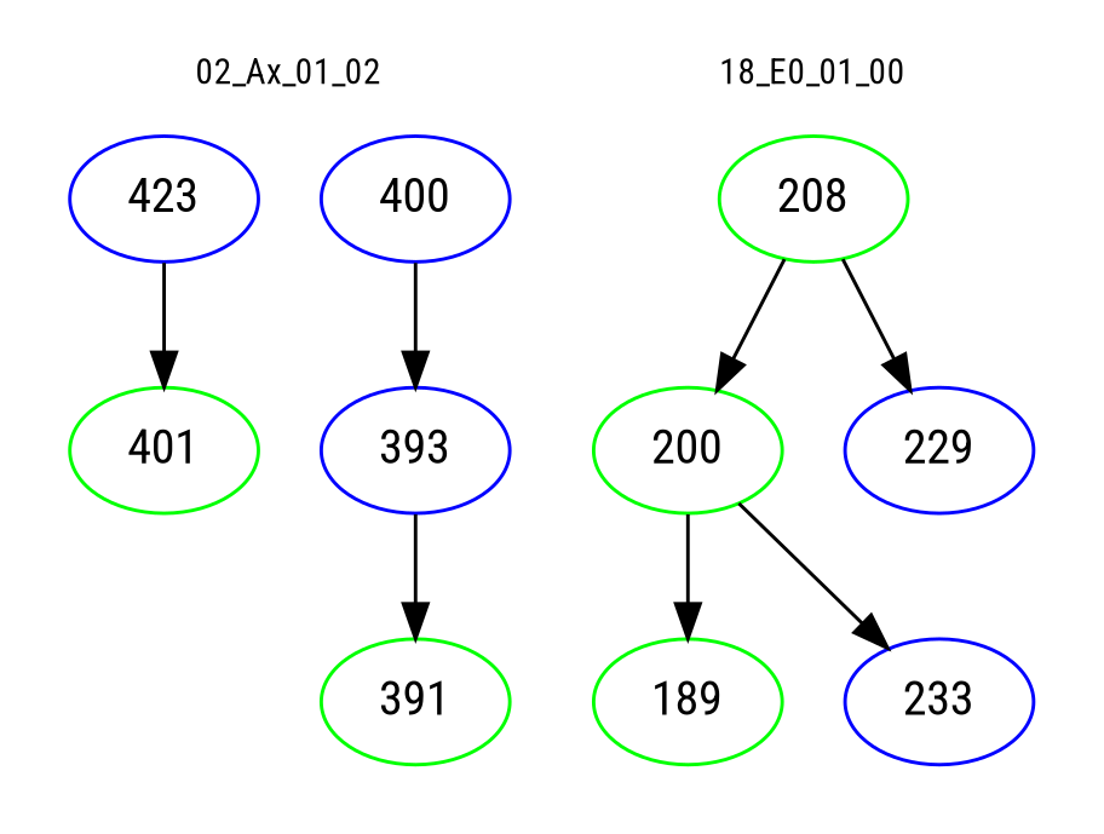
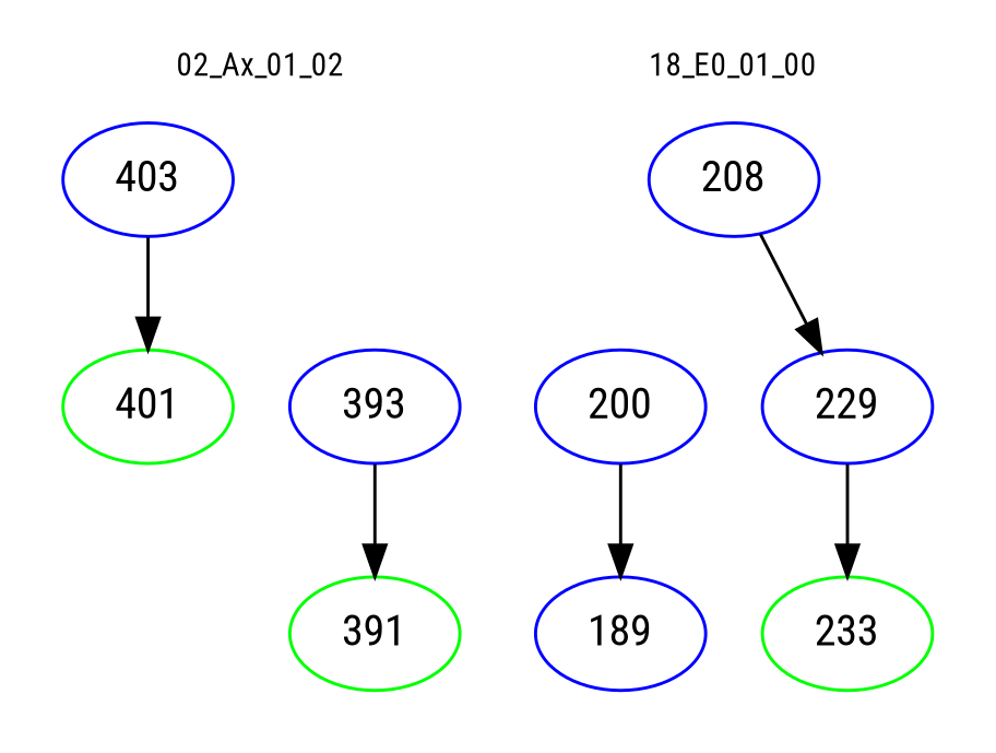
  digraph {
    fontname="Roboto Condensed"
    node [color=blue fontname="Roboto Condensed"]
    edge [color=black fontname="Roboto Condensed"]
-   n1 [label=400]
    n2 [label=393]
-   n3 [label=423]
+   n3 [label=403]
    n4 [color=green label=391]
    n5 [color=green label=401]
-   n6 [color=green label=208]
-   n7 [color=green label=200]
+   n6 [label=208]
+   n7 [label=200]
    n8 [label=229]
-   n9 [color=green label=189]
-   n10 [label=233]
+   n9 [label=189]
+   n10 [color=green label=233]
    subgraph cluster_1 {
      color=white
      fontsize=10
      label="02_Ax_01_02"
-     n1
      n2
      n3
      n4
      n5
    }
    subgraph cluster_2 {
      color=white
      fontsize=10
      label="18_E0_01_00"
      n6
      n7
      n8
      n9
      n10
    }
-   n1 -> n2
    n2 -> n4
    n3 -> n5
-   n6 -> n7
    n6 -> n8
    n7 -> n9
-   n7 -> n10
+   n8 -> n10
  }
